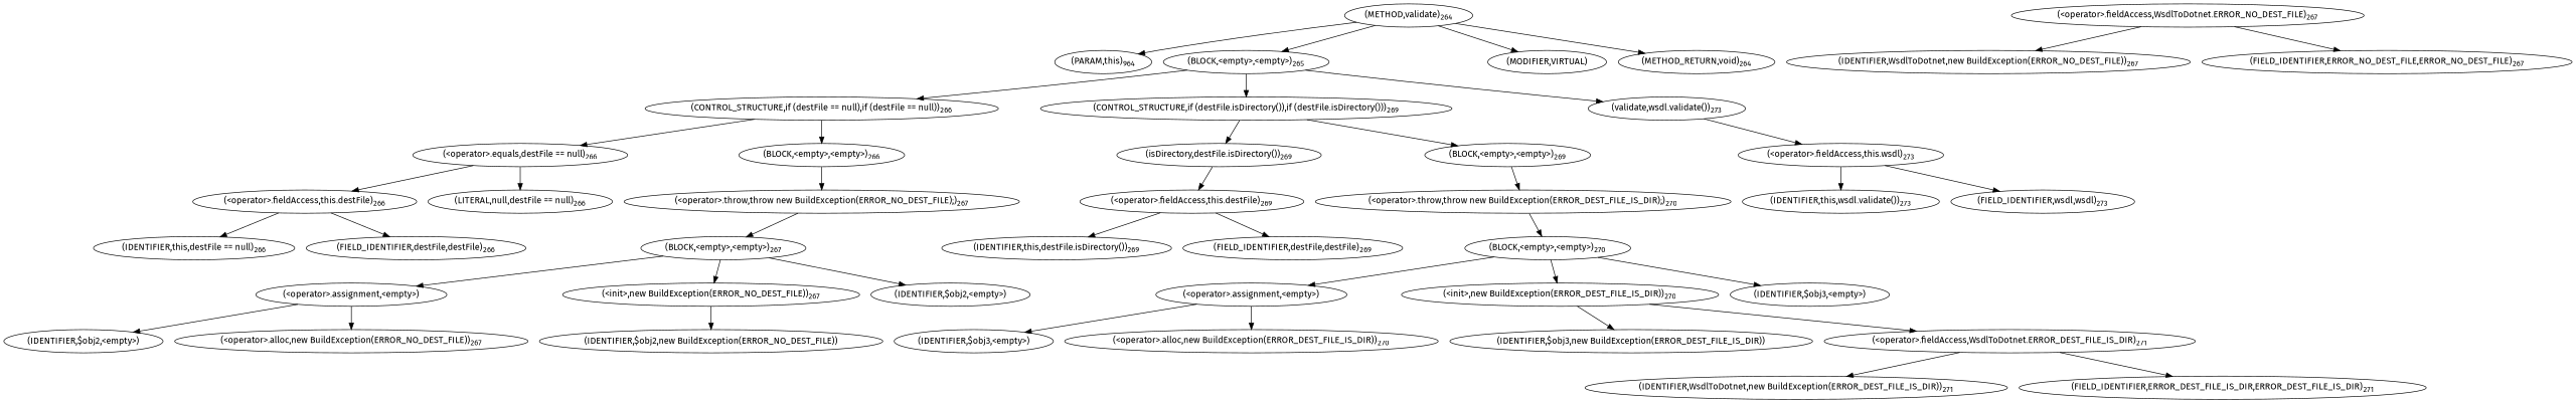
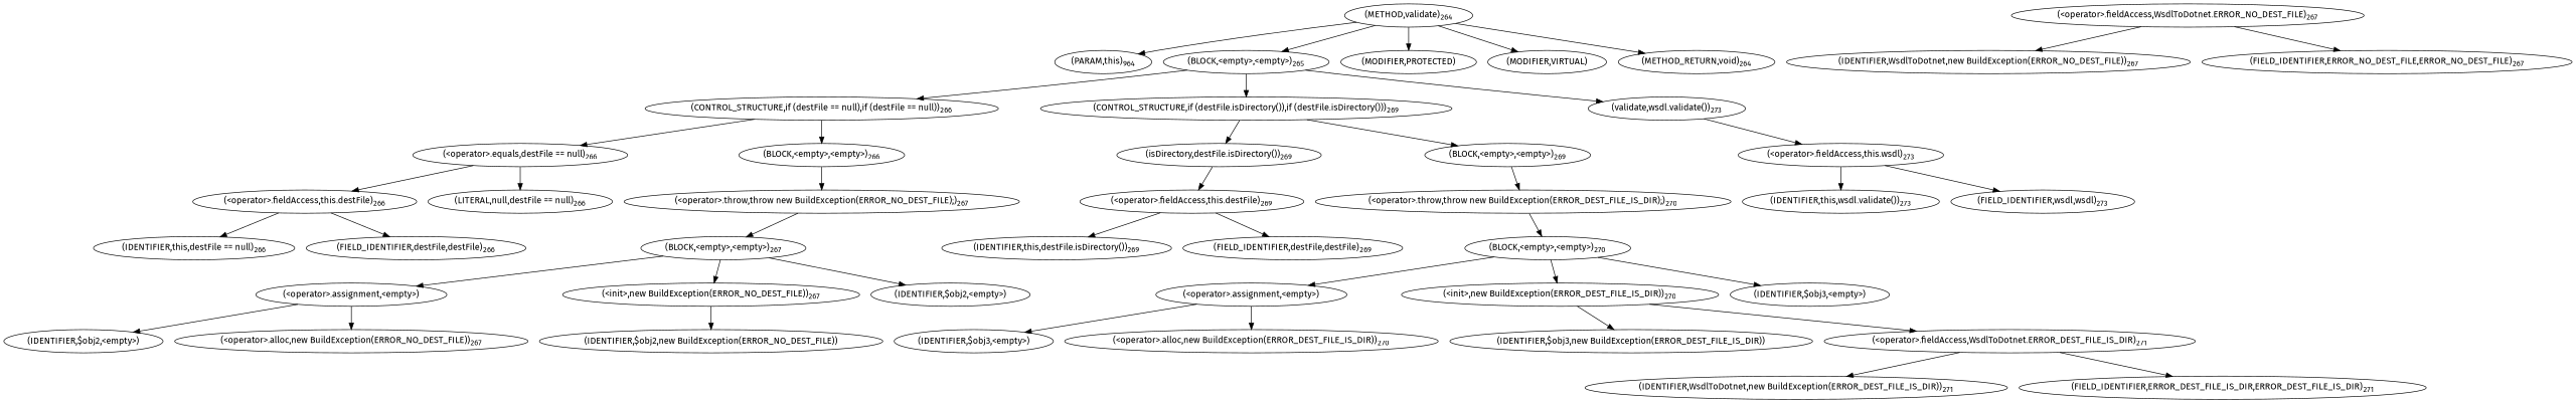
  digraph {
    fontname="Fira Sans"
    node [fontname="Fira Sans"]
    edge [fontname="Fira Sans"]
    n1 [label=<(METHOD,validate)<SUB>264</SUB>>]
    n2 [label=<(PARAM,this)<SUB>964</SUB>>]
    n3 [label=<(BLOCK,&lt;empty&gt;,&lt;empty&gt;)<SUB>265</SUB>>]
+   n4 [label=<(MODIFIER,PROTECTED)>]
    n5 [label=<(MODIFIER,VIRTUAL)>]
    n6 [label=<(METHOD_RETURN,void)<SUB>264</SUB>>]
    n7 [label=<(CONTROL_STRUCTURE,if (destFile == null),if (destFile == null))<SUB>266</SUB>>]
    n8 [label=<(CONTROL_STRUCTURE,if (destFile.isDirectory()),if (destFile.isDirectory()))<SUB>269</SUB>>]
    n9 [label=<(validate,wsdl.validate())<SUB>273</SUB>>]
    n10 [label=<(&lt;operator&gt;.equals,destFile == null)<SUB>266</SUB>>]
    n11 [label=<(BLOCK,&lt;empty&gt;,&lt;empty&gt;)<SUB>266</SUB>>]
    n12 [label=<(isDirectory,destFile.isDirectory())<SUB>269</SUB>>]
    n13 [label=<(BLOCK,&lt;empty&gt;,&lt;empty&gt;)<SUB>269</SUB>>]
    n14 [label=<(&lt;operator&gt;.fieldAccess,this.wsdl)<SUB>273</SUB>>]
    n15 [label=<(&lt;operator&gt;.fieldAccess,this.destFile)<SUB>266</SUB>>]
    n16 [label=<(LITERAL,null,destFile == null)<SUB>266</SUB>>]
    n17 [label=<(&lt;operator&gt;.throw,throw new BuildException(ERROR_NO_DEST_FILE);)<SUB>267</SUB>>]
    n18 [label=<(IDENTIFIER,this,destFile == null)<SUB>266</SUB>>]
    n19 [label=<(FIELD_IDENTIFIER,destFile,destFile)<SUB>266</SUB>>]
    n20 [label=<(BLOCK,&lt;empty&gt;,&lt;empty&gt;)<SUB>267</SUB>>]
    n21 [label=<(&lt;operator&gt;.assignment,&lt;empty&gt;)>]
    n22 [label=<(&lt;init&gt;,new BuildException(ERROR_NO_DEST_FILE))<SUB>267</SUB>>]
    n23 [label=<(IDENTIFIER,$obj2,&lt;empty&gt;)>]
    n24 [label=<(IDENTIFIER,$obj2,&lt;empty&gt;)>]
    n25 [label=<(&lt;operator&gt;.alloc,new BuildException(ERROR_NO_DEST_FILE))<SUB>267</SUB>>]
    n26 [label=<(IDENTIFIER,$obj2,new BuildException(ERROR_NO_DEST_FILE))>]
    n27 [label=<(&lt;operator&gt;.fieldAccess,WsdlToDotnet.ERROR_NO_DEST_FILE)<SUB>267</SUB>>]
    n28 [label=<(IDENTIFIER,WsdlToDotnet,new BuildException(ERROR_NO_DEST_FILE))<SUB>267</SUB>>]
    n29 [label=<(FIELD_IDENTIFIER,ERROR_NO_DEST_FILE,ERROR_NO_DEST_FILE)<SUB>267</SUB>>]
    n30 [label=<(&lt;operator&gt;.fieldAccess,this.destFile)<SUB>269</SUB>>]
    n31 [label=<(&lt;operator&gt;.throw,throw new BuildException(ERROR_DEST_FILE_IS_DIR);)<SUB>270</SUB>>]
    n32 [label=<(IDENTIFIER,this,destFile.isDirectory())<SUB>269</SUB>>]
    n33 [label=<(FIELD_IDENTIFIER,destFile,destFile)<SUB>269</SUB>>]
    n34 [label=<(BLOCK,&lt;empty&gt;,&lt;empty&gt;)<SUB>270</SUB>>]
    n35 [label=<(&lt;operator&gt;.assignment,&lt;empty&gt;)>]
    n36 [label=<(&lt;init&gt;,new BuildException(ERROR_DEST_FILE_IS_DIR))<SUB>270</SUB>>]
    n37 [label=<(IDENTIFIER,$obj3,&lt;empty&gt;)>]
    n38 [label=<(IDENTIFIER,$obj3,&lt;empty&gt;)>]
    n39 [label=<(&lt;operator&gt;.alloc,new BuildException(ERROR_DEST_FILE_IS_DIR))<SUB>270</SUB>>]
    n40 [label=<(IDENTIFIER,$obj3,new BuildException(ERROR_DEST_FILE_IS_DIR))>]
    n41 [label=<(&lt;operator&gt;.fieldAccess,WsdlToDotnet.ERROR_DEST_FILE_IS_DIR)<SUB>271</SUB>>]
    n42 [label=<(IDENTIFIER,WsdlToDotnet,new BuildException(ERROR_DEST_FILE_IS_DIR))<SUB>271</SUB>>]
    n43 [label=<(FIELD_IDENTIFIER,ERROR_DEST_FILE_IS_DIR,ERROR_DEST_FILE_IS_DIR)<SUB>271</SUB>>]
    n44 [label=<(IDENTIFIER,this,wsdl.validate())<SUB>273</SUB>>]
    n45 [label=<(FIELD_IDENTIFIER,wsdl,wsdl)<SUB>273</SUB>>]
    n1 -> n2
    n1 -> n3
+   n1 -> n4
    n1 -> n5
    n1 -> n6
    n3 -> n7
    n3 -> n8
    n3 -> n9
    n7 -> n10
    n7 -> n11
    n8 -> n12
    n8 -> n13
    n9 -> n14
    n10 -> n15
    n10 -> n16
    n11 -> n17
    n12 -> n30
    n13 -> n31
    n14 -> n44
    n14 -> n45
    n15 -> n18
    n15 -> n19
    n17 -> n20
    n20 -> n21
    n20 -> n22
    n20 -> n23
    n21 -> n24
    n21 -> n25
    n22 -> n26
    n27 -> n28
    n27 -> n29
    n30 -> n32
    n30 -> n33
    n31 -> n34
    n34 -> n35
    n34 -> n36
    n34 -> n37
    n35 -> n38
    n35 -> n39
    n36 -> n40
    n36 -> n41
    n41 -> n42
    n41 -> n43
  }
